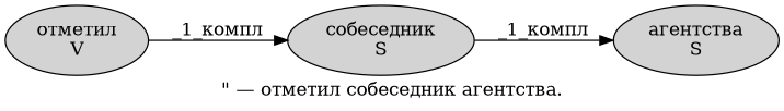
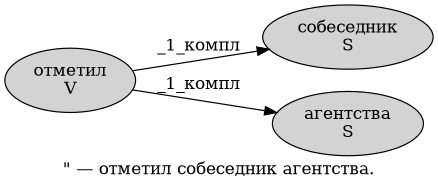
  digraph {
    label="\" — отметил собеседник агентства."
    rankdir=LR
    node [fillcolor=lightgray penwidth=1 shape=ellipse style=filled]
    n1 [label="отметил\nV"]
    n2 [label="собеседник\nS"]
    n3 [label="агентства\nS"]
    n1 -> n2 [label="_1_компл"]
-   n2 -> n3 [label="_1_компл"]
+   n1 -> n3 [label="_1_компл"]
  }
